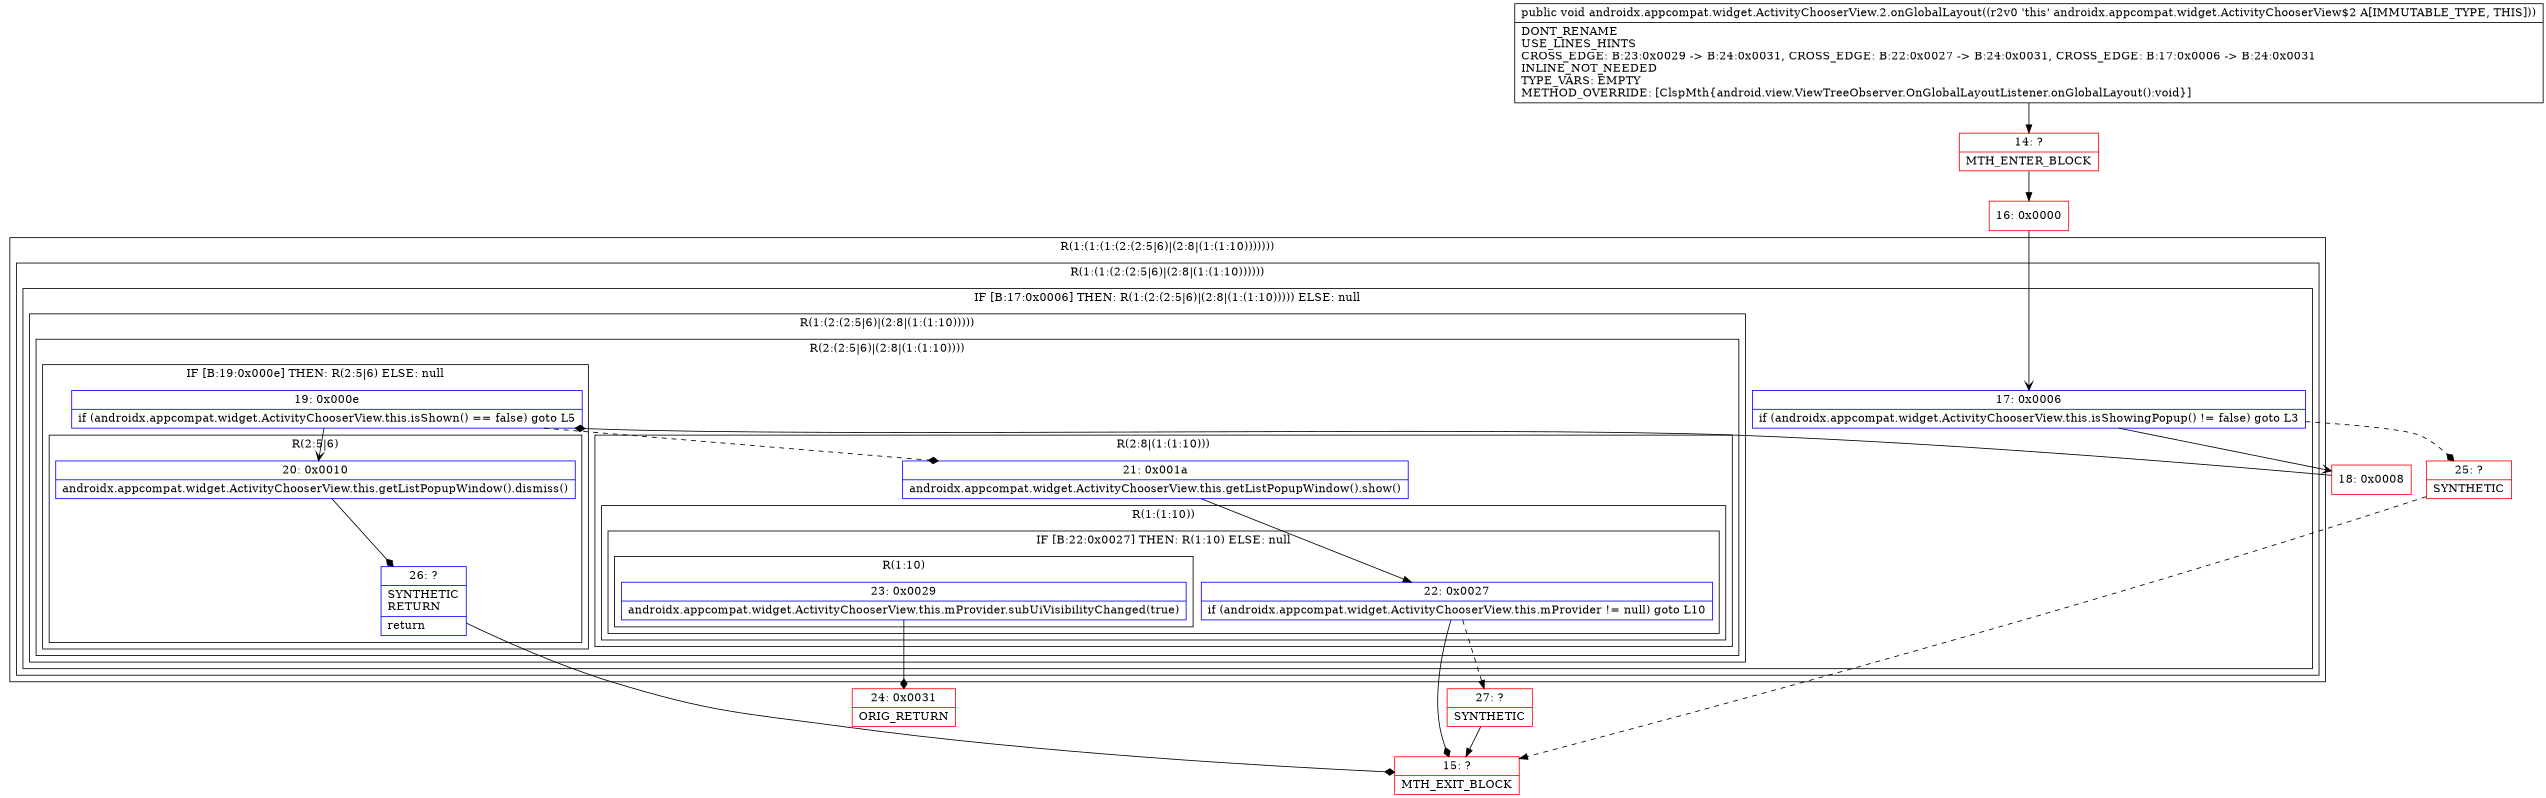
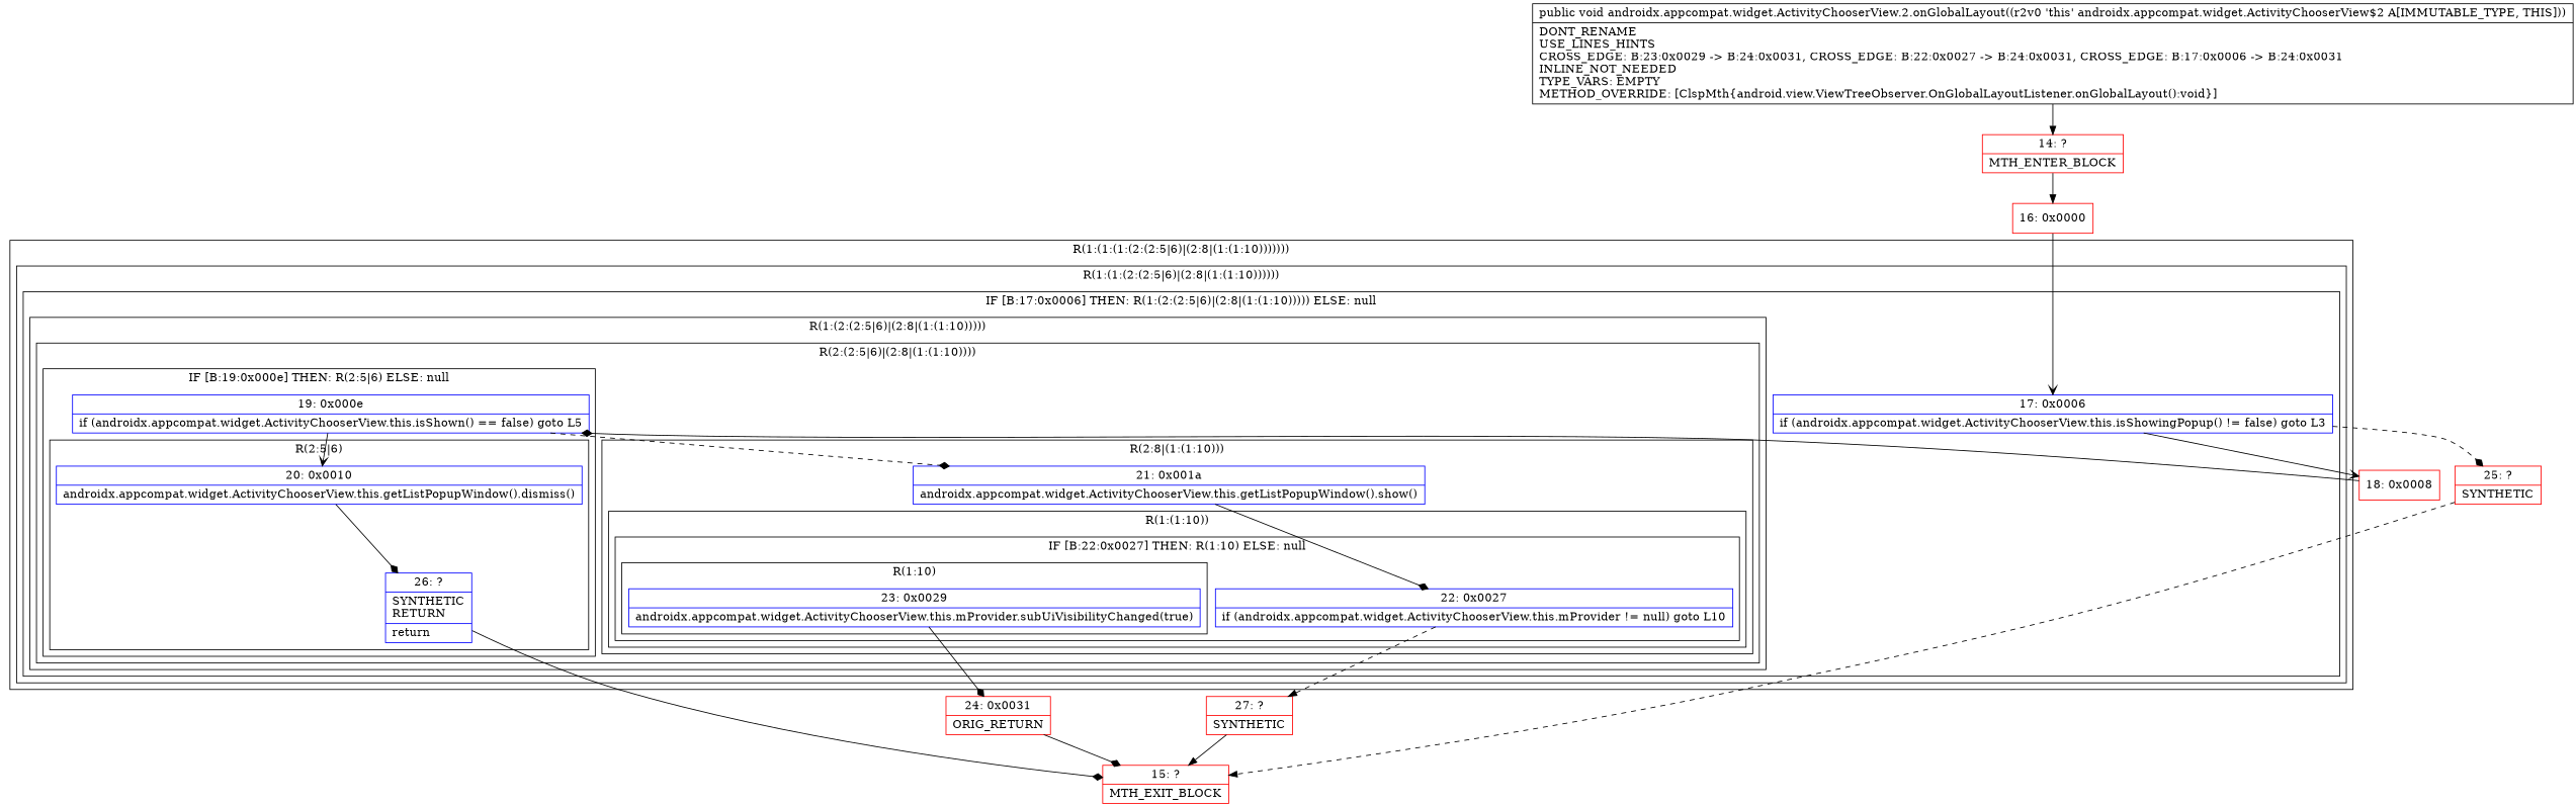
  digraph {
    node [color=blue shape=record]
    edge [arrowhead=diamond]
    n1 [label="{20\:\ 0x0010|androidx.appcompat.widget.ActivityChooserView.this.getListPopupWindow().dismiss()\l}"]
    n2 [label="{26\:\ ?|SYNTHETIC\lRETURN\l|return\l}"]
    n3 [label="{19\:\ 0x000e|if (androidx.appcompat.widget.ActivityChooserView.this.isShown() == false) goto L5\l}"]
    n4 [label="{23\:\ 0x0029|androidx.appcompat.widget.ActivityChooserView.this.mProvider.subUiVisibilityChanged(true)\l}"]
    n5 [label="{22\:\ 0x0027|if (androidx.appcompat.widget.ActivityChooserView.this.mProvider != null) goto L10\l}"]
    n6 [label="{21\:\ 0x001a|androidx.appcompat.widget.ActivityChooserView.this.getListPopupWindow().show()\l}"]
    n7 [label="{17\:\ 0x0006|if (androidx.appcompat.widget.ActivityChooserView.this.isShowingPopup() != false) goto L3\l}"]
    n8 [color=red label="{15\:\ ?|MTH_EXIT_BLOCK\l}"]
    n9 [color=red label="{24\:\ 0x0031|ORIG_RETURN\l}"]
    n10 [color=red label="{27\:\ ?|SYNTHETIC\l}"]
    n11 [color=red label="{18\:\ 0x0008}"]
    n12 [color=red label="{25\:\ ?|SYNTHETIC\l}"]
    n13 [color=red label="{14\:\ ?|MTH_ENTER_BLOCK\l}"]
    n14 [color=red label="{16\:\ 0x0000}"]
    n15 [label="{public void androidx.appcompat.widget.ActivityChooserView.2.onGlobalLayout((r2v0 'this' androidx.appcompat.widget.ActivityChooserView$2 A[IMMUTABLE_TYPE, THIS]))  | DONT_RENAME\lUSE_LINES_HINTS\lCROSS_EDGE: B:23:0x0029 \-\> B:24:0x0031, CROSS_EDGE: B:22:0x0027 \-\> B:24:0x0031, CROSS_EDGE: B:17:0x0006 \-\> B:24:0x0031\lINLINE_NOT_NEEDED\lTYPE_VARS: EMPTY\lMETHOD_OVERRIDE: [ClspMth\{android.view.ViewTreeObserver.OnGlobalLayoutListener.onGlobalLayout():void\}]\l}" color=""]
    subgraph cluster_1 {
      label="R(1:(1:(1:(2:(2:5|6)|(2:8|(1:(1:10)))))))"
      subgraph cluster_2 {
        label="R(1:(1:(2:(2:5|6)|(2:8|(1:(1:10))))))"
        subgraph cluster_3 {
          label="IF [B:17:0x0006] THEN: R(1:(2:(2:5|6)|(2:8|(1:(1:10))))) ELSE: null"
          n7
          subgraph cluster_4 {
            label="R(1:(2:(2:5|6)|(2:8|(1:(1:10)))))"
            subgraph cluster_5 {
              label="R(2:(2:5|6)|(2:8|(1:(1:10))))"
              subgraph cluster_6 {
                label="IF [B:19:0x000e] THEN: R(2:5|6) ELSE: null"
                n3
                subgraph cluster_7 {
                  label="R(2:5|6)"
                  n1
                  n2
                }
              }
              subgraph cluster_8 {
                label="R(2:8|(1:(1:10)))"
                n6
                subgraph cluster_9 {
                  label="R(1:(1:10))"
                  subgraph cluster_10 {
                    label="IF [B:22:0x0027] THEN: R(1:10) ELSE: null"
                    n5
                    subgraph cluster_11 {
                      label="R(1:10)"
                      n4
                    }
                  }
                }
              }
            }
          }
        }
      }
    }
    n1 -> n2
    n2 -> n8
    n3 -> n1 [arrowhead=vee]
    n3 -> n6 [style=dashed]
    n4 -> n9
    n5 -> n10 [arrowhead=normal style=dashed]
-   n6 -> n5 [arrowhead=normal]
+   n6 -> n5
    n7 -> n11 [arrowhead=vee]
    n7 -> n12 [style=dashed]
-   n5 -> n8
+   n9 -> n8
    n10 -> n8 [arrowhead=normal]
    n11 -> n3
    n12 -> n8 [arrowhead=normal style=dashed]
    n13 -> n14 [arrowhead=normal]
    n14 -> n7 [arrowhead=vee]
    n15 -> n13 [arrowhead=normal]
  }
